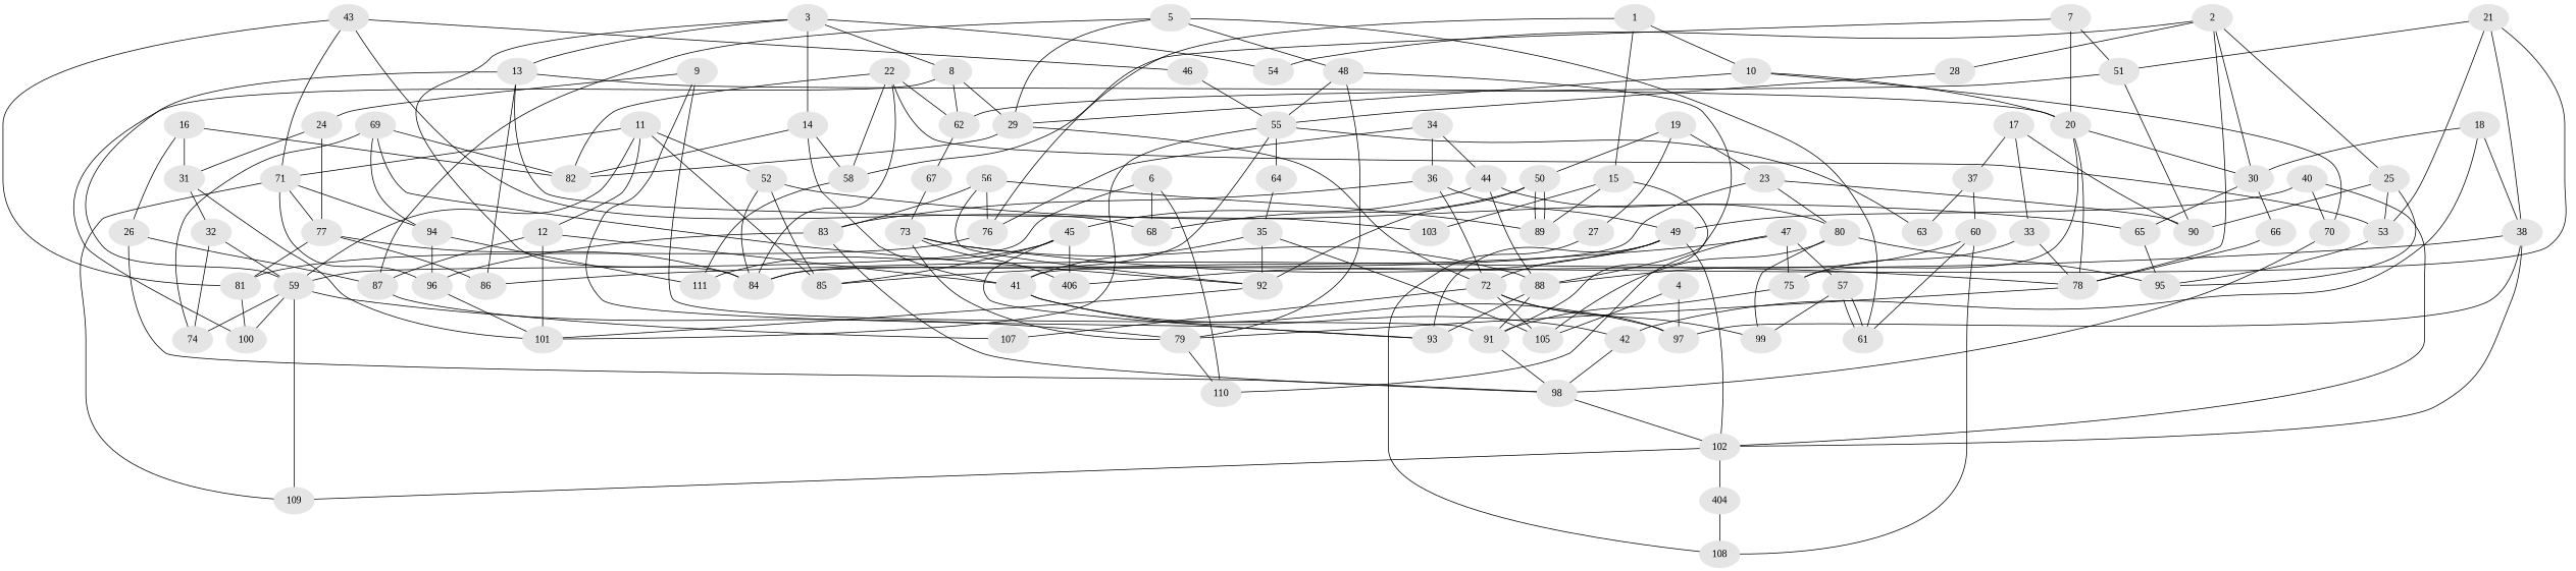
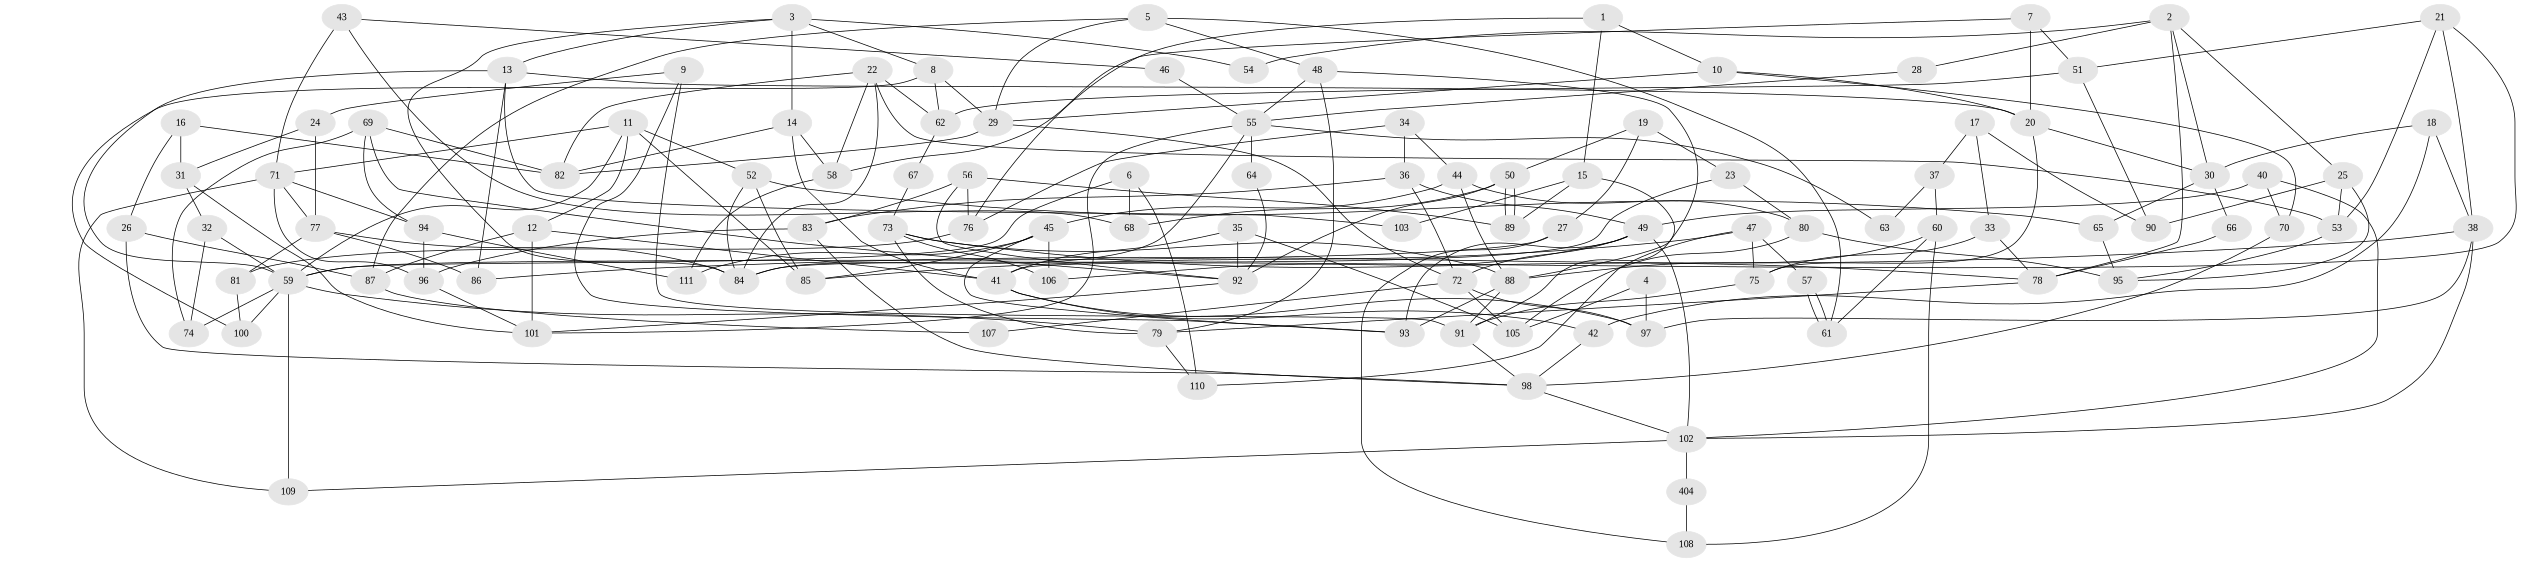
  graph {
    fontname="Liberation Serif"
    node [color=gray90 fontname="Liberation Serif" style=filled]
    edge [fontname="Liberation Serif"]
    1
    10
    15
    76
    29
    20
    70
    91
    103
    89
    81
    2
    25
    28
    30
    54
    78
    90
    53
    95
    55
    65
    66
    79
    3
    8
    13
    14
    84
    62
    100
    59
    86
    58
    41
    82
    4
    97
    105
    5
    48
    61
    87
    72
    88
    107
    6
    68
    110
    74
    109
    7
    51
    75
    111
    67
    9
    24
    93
    31
    77
    98
    11
    12
    52
    71
    85
    101
    94
    96
    42
    16
    26
    32
    17
    33
    37
    60
    63
    18
    38
    102
    19
    23
    27
    50
    80
    108
    92
    21
    22
-   99
    64
    34
    36
    44
    49
    83
    45
    35
-   106 [label=406]
+   106
    n102 [label=404]
    40
    43
    46
    47
    57
    56
    73
    69
    1 -- 10
    1 -- 15
    1 -- 76
    10 -- 29
    10 -- 20
    10 -- 70
    15 -- 91
    15 -- 103
    15 -- 89
    76 -- 81
    29 -- 82
    29 -- 72
    20 -- 30
-   20 -- 78
    20 -- 75
    70 -- 98
    91 -- 98
    81 -- 100
    2 -- 25
    2 -- 28
    2 -- 30
    2 -- 54
    2 -- 78
    25 -- 90
    25 -- 53
    25 -- 95
    28 -- 55
    30 -- 65
    30 -- 66
    78 -- 79
    53 -- 95
    55 -- 84
    55 -- 101
    55 -- 63
    55 -- 64
    65 -- 95
    66 -- 78
    79 -- 110
    3 -- 54
    3 -- 8
    3 -- 13
    3 -- 14
    3 -- 84
    8 -- 29
    8 -- 62
    8 -- 100
    13 -- 20
    13 -- 103
    13 -- 59
    13 -- 86
    14 -- 58
    14 -- 41
    14 -- 82
    62 -- 67
    59 -- 79
    59 -- 100
    59 -- 74
    59 -- 109
    58 -- 111
    41 -- 97
    41 -- 42
    4 -- 97
    4 -- 105
    5 -- 29
    5 -- 48
    5 -- 61
    5 -- 87
    48 -- 55
    48 -- 79
    48 -- 88
    87 -- 107
    72 -- 97
    72 -- 105
    72 -- 107
-   72 -- 99
    88 -- 91
    88 -- 93
    6 -- 59
    6 -- 68
    6 -- 110
    7 -- 20
    7 -- 58
    7 -- 51
    51 -- 90
    51 -- 62
    75 -- 91
    67 -- 73
    9 -- 91
    9 -- 24
    9 -- 93
    24 -- 31
    24 -- 77
    31 -- 101
    31 -- 32
    77 -- 81
    77 -- 84
    77 -- 86
    98 -- 102
    11 -- 59
    11 -- 12
    11 -- 52
    11 -- 71
    11 -- 85
    12 -- 41
    12 -- 87
    12 -- 101
    52 -- 65
    52 -- 84
    52 -- 85
    71 -- 109
    71 -- 77
    71 -- 94
    71 -- 96
    94 -- 111
    94 -- 96
    96 -- 101
    42 -- 98
    16 -- 82
    16 -- 31
    16 -- 26
    26 -- 87
    26 -- 98
    32 -- 59
    32 -- 74
    17 -- 90
    17 -- 33
    17 -- 37
    33 -- 78
    33 -- 75
    37 -- 60
    37 -- 63
    60 -- 61
    60 -- 88
    60 -- 108
    18 -- 30
    18 -- 42
    18 -- 38
    38 -- 86
    38 -- 97
    38 -- 102
    102 -- 109
    102 -- n102
    19 -- 23
    19 -- 27
    19 -- 50
-   23 -- 90
    23 -- 84
    23 -- 80
+   27 -- 59
    27 -- 108
    50 -- 89
    50 -- 89
    50 -- 68
    50 -- 92
    80 -- 95
    80 -- 105
-   80 -- 99
    92 -- 101
    21 -- 53
    21 -- 41
    21 -- 51
    21 -- 38
    22 -- 53
    22 -- 84
    22 -- 62
    22 -- 58
    22 -- 82
-   64 -- 35
+   64 -- 92
    34 -- 76
    34 -- 36
    34 -- 44
    36 -- 72
    36 -- 49
    36 -- 83
    44 -- 88
    44 -- 80
    44 -- 45
    49 -- 72
    49 -- 93
    49 -- 102
    49 -- 106
    83 -- 98
    83 -- 96
    45 -- 111
    45 -- 93
    45 -- 85
    45 -- 106
    35 -- 41
    35 -- 105
    35 -- 92
    n102 -- 108
    40 -- 70
    40 -- 102
    40 -- 49
-   43 -- 81
    43 -- 68
    43 -- 71
    43 -- 46
    46 -- 55
    47 -- 110
    47 -- 75
    47 -- 85
    47 -- 57
    57 -- 61
    57 -- 61
-   57 -- 99
    56 -- 76
    56 -- 89
    56 -- 92
    56 -- 83
    73 -- 78
    73 -- 79
    73 -- 88
    73 -- 106
    69 -- 82
    69 -- 74
    69 -- 94
    69 -- 92
  }
